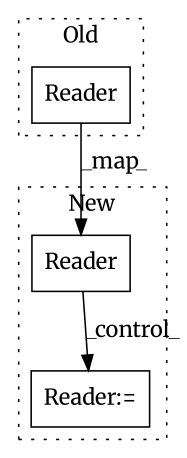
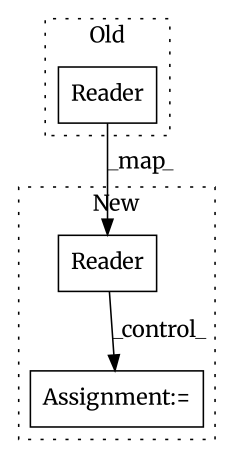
  digraph {
    fontname=Merriweather
    node [a=32 l="7,1" shape=box fontname=Merriweather]
    edge [fontname=Merriweather]
    n1 [label=Reader s="4705,4777"]
-   n2 [a=7 l="57,2" label="Reader:=" s="4869,4957"]
+   n2 [a=7 l="57,2" label="Assignment:=" s="4869,4957"]
    n3 [label=Reader s="4719,4775"]
    subgraph cluster_1 {
      label=New
      style=dotted
      n1
      n2
    }
    subgraph cluster_2 {
      label=Old
      style=dotted
      n3
    }
    n1 -> n2 [label=_control_]
    n3 -> n1 [label=_map_]
  }
